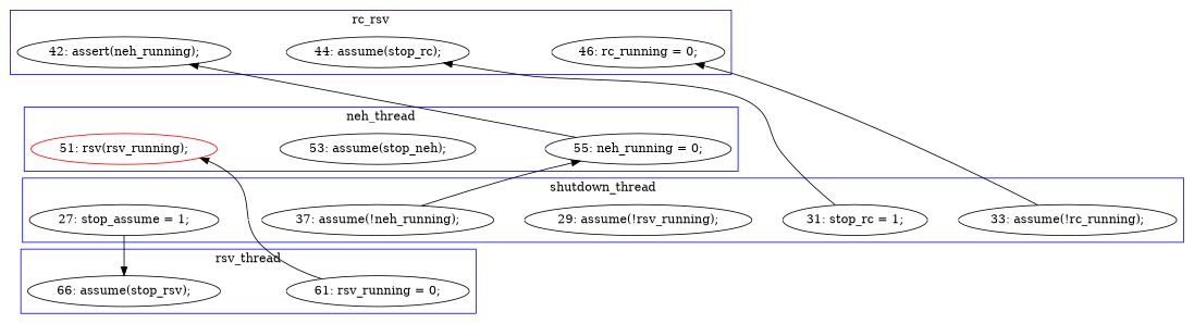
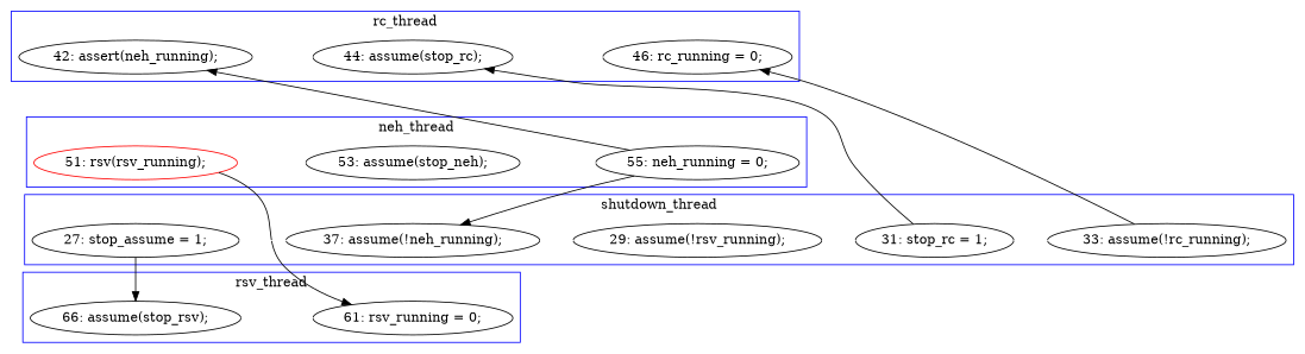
  digraph {
    rankdir=LR
    edge [color=white style=solid]
    n1 [label="53: assume(stop_neh);"]
    n2 [label="55: neh_running = 0;"]
    n3 [color=red label="51: rsv(rsv_running);"]
    n4 [label="66: assume(stop_rsv);"]
    n5 [label="61: rsv_running = 0;"]
    n6 [label="33: assume(!rc_running);"]
    n7 [label="27: stop_assume = 1;"]
    n8 [label="37: assume(!neh_running);"]
    n9 [label="31: stop_rc = 1;"]
    n10 [label="29: assume(!rsv_running);"]
    n11 [label="42: assert(neh_running);"]
    n12 [label="44: assume(stop_rc);"]
    n13 [label="46: rc_running = 0;"]
    subgraph cluster_1 {
      color=blue
      label=neh_thread
      n1
      n2
      n3
    }
    subgraph cluster_2 {
      color=blue
      label=rsv_thread
      n4
      n5
    }
    subgraph cluster_3 {
      color=blue
      label=shutdown_thread
      n6
      n7
      n8
      n9
      n10
    }
    subgraph cluster_4 {
      color=blue
-     label=rc_rsv
+     label=rc_thread
      n11
      n12
      n13
    }
    n1 -> n2
-   n8 -> n2 [color=black constraint=false]
+   n2 -> n8 [color=black constraint=false]
    n2 -> n11 [color=black constraint=false]
    n3 -> n1
    n4 -> n5
-   n5 -> n3 [color=black constraint=false]
+   n3 -> n5 [color=black constraint=false]
    n6 -> n13 [color=black constraint=false]
    n7 -> n4 [color=black constraint=false]
    n7 -> n8
    n8 -> n10
    n9 -> n6
    n9 -> n12 [color=black constraint=false]
    n10 -> n9
    n11 -> n12
    n12 -> n13
  }
